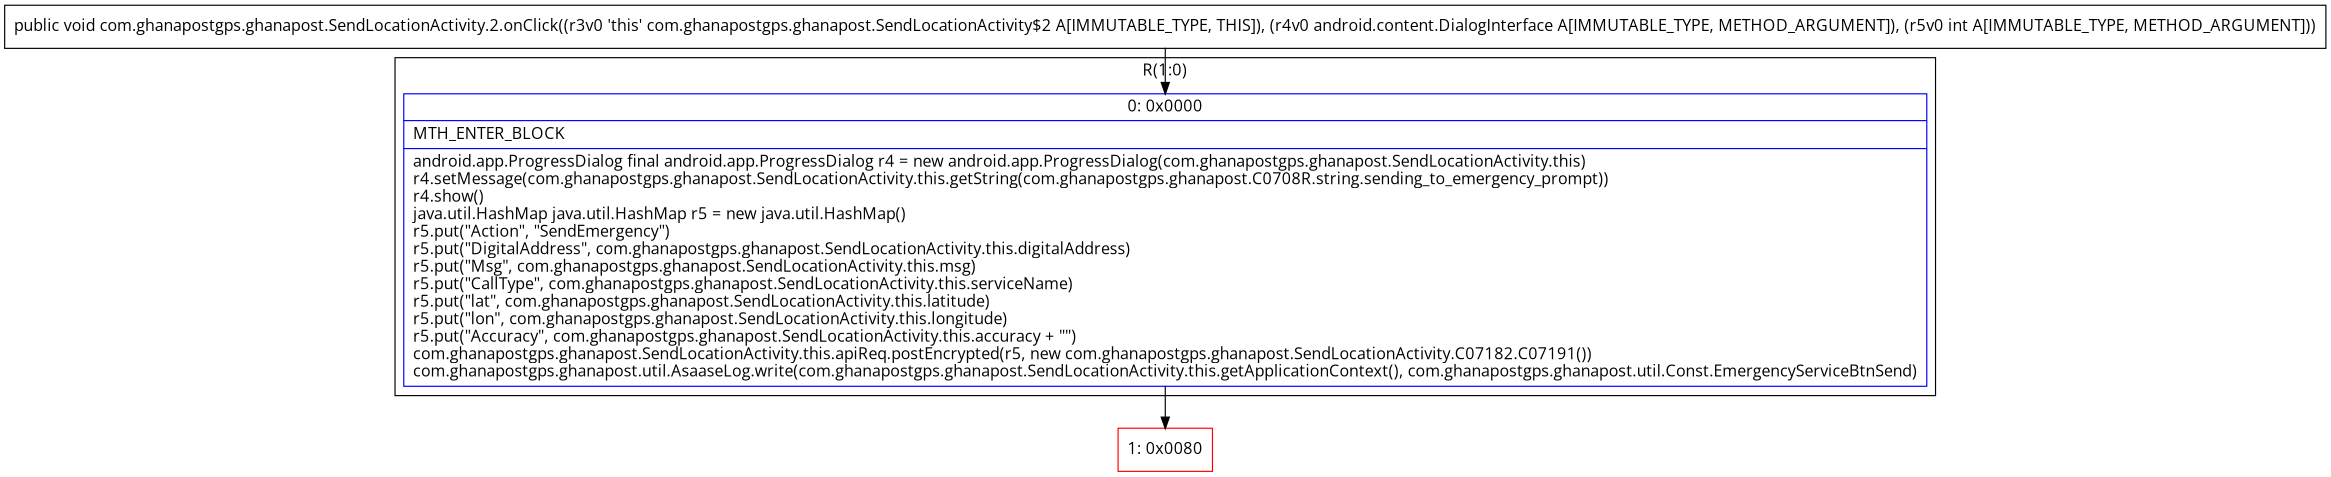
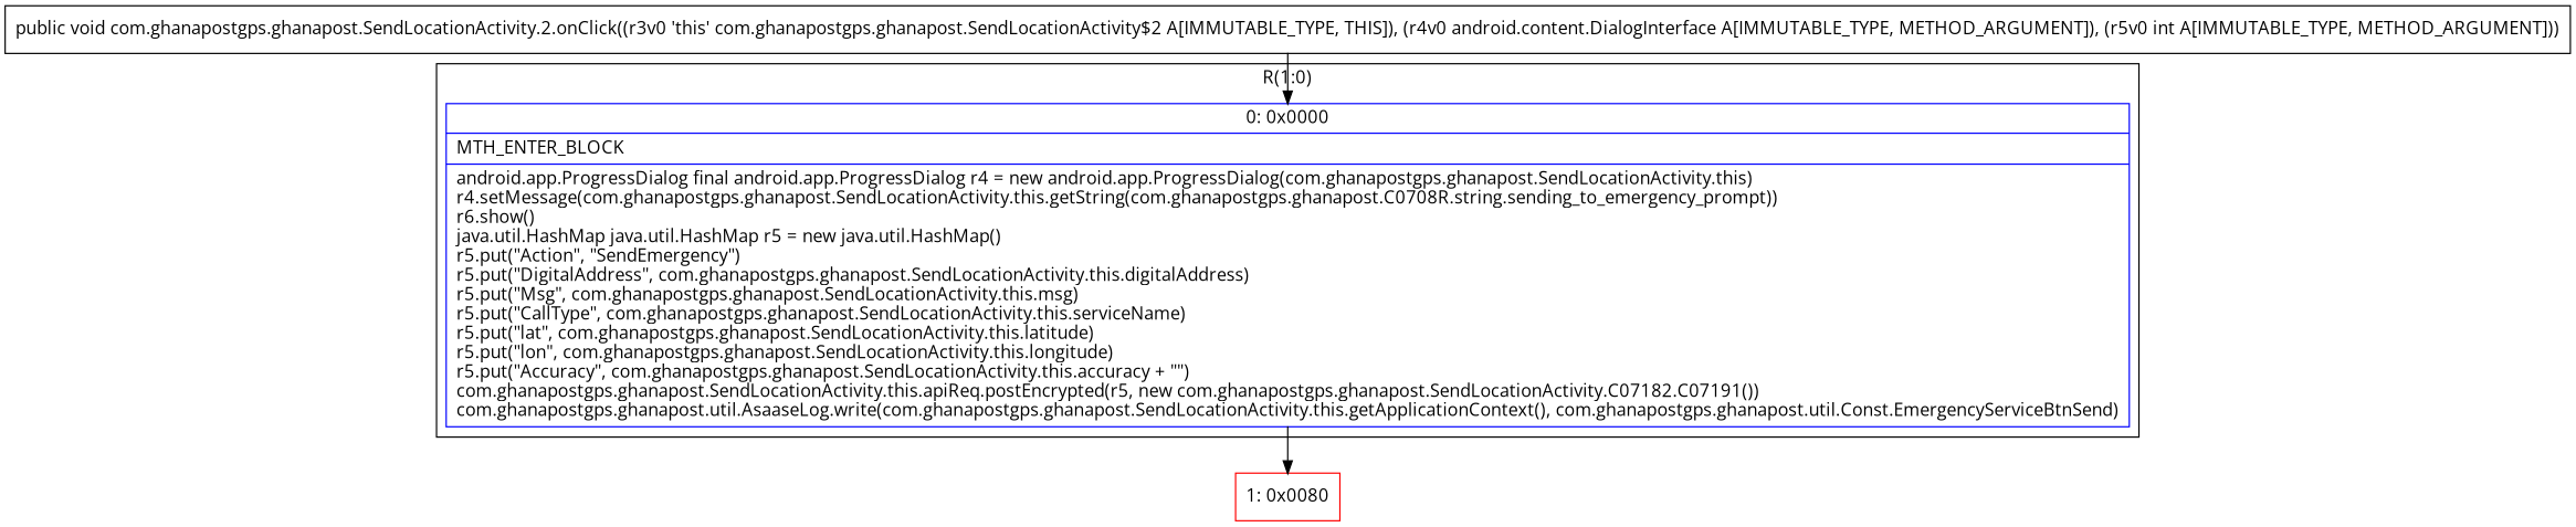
  digraph {
    fontname="Open Sans"
    node [shape=record fontname="Open Sans"]
    edge [fontname="Open Sans"]
-   n1 [color=blue label="{0\:\ 0x0000|MTH_ENTER_BLOCK\l|android.app.ProgressDialog final android.app.ProgressDialog r4 = new android.app.ProgressDialog(com.ghanapostgps.ghanapost.SendLocationActivity.this)\lr4.setMessage(com.ghanapostgps.ghanapost.SendLocationActivity.this.getString(com.ghanapostgps.ghanapost.C0708R.string.sending_to_emergency_prompt))\lr4.show()\ljava.util.HashMap java.util.HashMap r5 = new java.util.HashMap()\lr5.put(\"Action\", \"SendEmergency\")\lr5.put(\"DigitalAddress\", com.ghanapostgps.ghanapost.SendLocationActivity.this.digitalAddress)\lr5.put(\"Msg\", com.ghanapostgps.ghanapost.SendLocationActivity.this.msg)\lr5.put(\"CallType\", com.ghanapostgps.ghanapost.SendLocationActivity.this.serviceName)\lr5.put(\"lat\", com.ghanapostgps.ghanapost.SendLocationActivity.this.latitude)\lr5.put(\"lon\", com.ghanapostgps.ghanapost.SendLocationActivity.this.longitude)\lr5.put(\"Accuracy\", com.ghanapostgps.ghanapost.SendLocationActivity.this.accuracy + \"\")\lcom.ghanapostgps.ghanapost.SendLocationActivity.this.apiReq.postEncrypted(r5, new com.ghanapostgps.ghanapost.SendLocationActivity.C07182.C07191())\lcom.ghanapostgps.ghanapost.util.AsaaseLog.write(com.ghanapostgps.ghanapost.SendLocationActivity.this.getApplicationContext(), com.ghanapostgps.ghanapost.util.Const.EmergencyServiceBtnSend)\l}"]
+   n1 [color=blue label="{0\:\ 0x0000|MTH_ENTER_BLOCK\l|android.app.ProgressDialog final android.app.ProgressDialog r4 = new android.app.ProgressDialog(com.ghanapostgps.ghanapost.SendLocationActivity.this)\lr4.setMessage(com.ghanapostgps.ghanapost.SendLocationActivity.this.getString(com.ghanapostgps.ghanapost.C0708R.string.sending_to_emergency_prompt))\lr6.show()\ljava.util.HashMap java.util.HashMap r5 = new java.util.HashMap()\lr5.put(\"Action\", \"SendEmergency\")\lr5.put(\"DigitalAddress\", com.ghanapostgps.ghanapost.SendLocationActivity.this.digitalAddress)\lr5.put(\"Msg\", com.ghanapostgps.ghanapost.SendLocationActivity.this.msg)\lr5.put(\"CallType\", com.ghanapostgps.ghanapost.SendLocationActivity.this.serviceName)\lr5.put(\"lat\", com.ghanapostgps.ghanapost.SendLocationActivity.this.latitude)\lr5.put(\"lon\", com.ghanapostgps.ghanapost.SendLocationActivity.this.longitude)\lr5.put(\"Accuracy\", com.ghanapostgps.ghanapost.SendLocationActivity.this.accuracy + \"\")\lcom.ghanapostgps.ghanapost.SendLocationActivity.this.apiReq.postEncrypted(r5, new com.ghanapostgps.ghanapost.SendLocationActivity.C07182.C07191())\lcom.ghanapostgps.ghanapost.util.AsaaseLog.write(com.ghanapostgps.ghanapost.SendLocationActivity.this.getApplicationContext(), com.ghanapostgps.ghanapost.util.Const.EmergencyServiceBtnSend)\l}"]
    n2 [color=red label="{1\:\ 0x0080}"]
    n3 [label="{public void com.ghanapostgps.ghanapost.SendLocationActivity.2.onClick((r3v0 'this' com.ghanapostgps.ghanapost.SendLocationActivity$2 A[IMMUTABLE_TYPE, THIS]), (r4v0 android.content.DialogInterface A[IMMUTABLE_TYPE, METHOD_ARGUMENT]), (r5v0 int A[IMMUTABLE_TYPE, METHOD_ARGUMENT])) }"]
    subgraph cluster_1 {
      label="R(1:0)"
      n1
    }
    n1 -> n2
    n3 -> n1
  }
